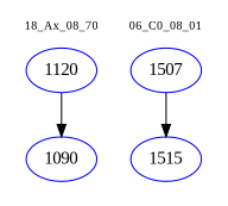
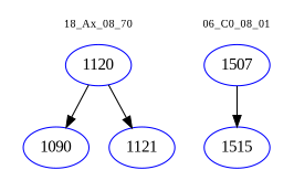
  digraph {
    fontname="Liberation Serif"
    node [color=blue fontname="Liberation Serif"]
    edge [color=black fontname="Liberation Serif"]
    n1 [label=1120]
    n2 [label=1090]
+   n3 [label=1121]
    n4 [label=1507]
    n5 [label=1515]
    subgraph cluster_1 {
      color=white
      fontsize=10
      label="18_Ax_08_70"
      n1
      n2
+     n3
    }
    subgraph cluster_2 {
      color=white
      fontsize=10
      label="06_C0_08_01"
      n4
      n5
    }
    n1 -> n2
+   n1 -> n3
    n4 -> n5
  }
